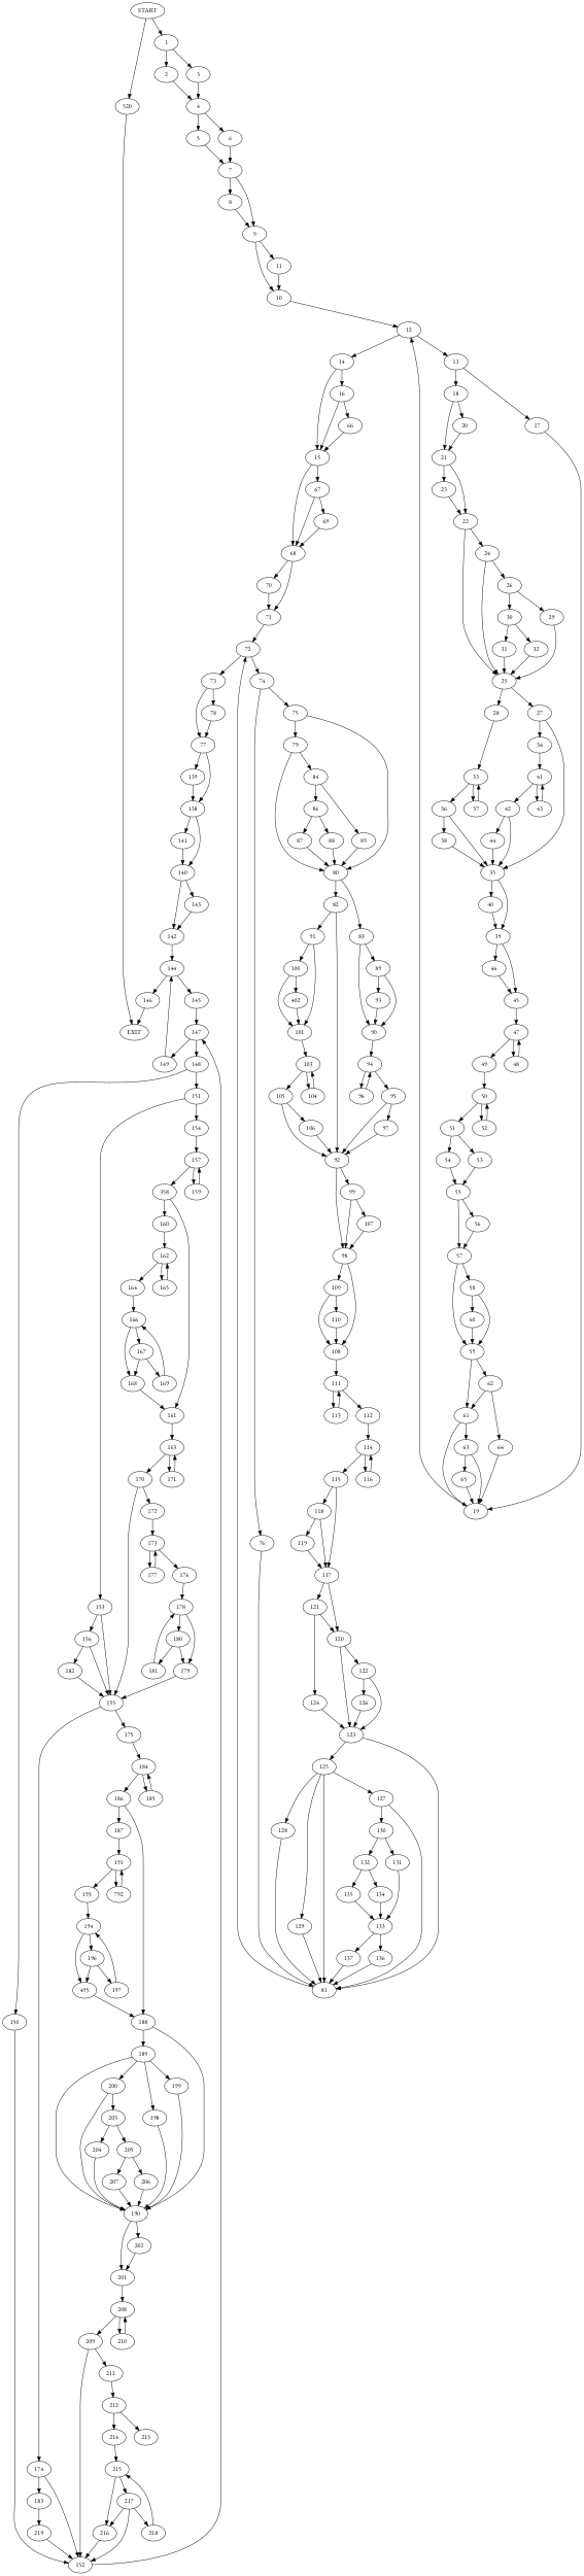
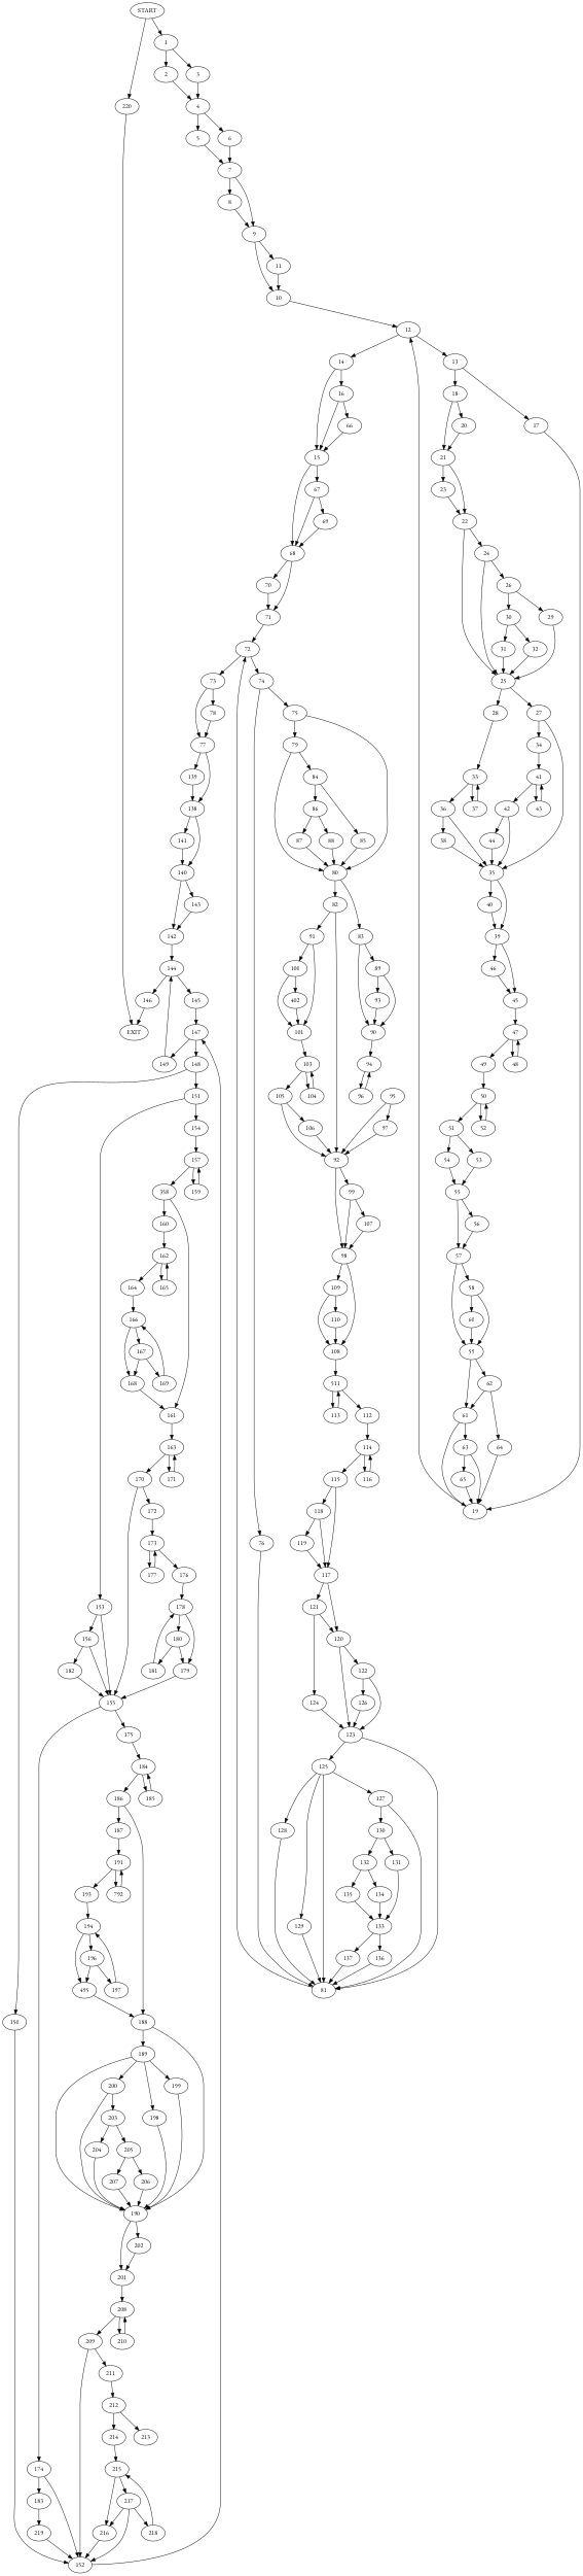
  digraph {
    fontname="EB Garamond"
    node [fontname="EB Garamond"]
    edge [fontname="EB Garamond"]
    n1 [label=START]
    1
-   220 [label=520]
+   220
    2
    3
    n6 [label=EXIT]
    4
    5
    6
    7
    8
    9
    10
    11
    12
    13
    14
    17
    18
    15
    16
    19
    20
    21
    67
    68
    66
    69
    70
    71
    22
    23
    24
    25
    26
    27
    28
    29
    30
    34
    35
    33
    31
    32
    41
    39
    40
    36
    37
    38
    42
    43
    45
    46
    47
    44
    48
    49
    50
    51
    52
    53
    54
    55
    56
    57
    58
    59
    60
    61
    62
    63
    64
    65
    72
    73
    74
    77
    78
    75
    76
    138
    139
    79
    80
    81
    84
    82
    83
    140
    141
    85
    86
    91
    92
    89
    90
    100
    101
    98
    99
    93
    94
    87
    88
    95
    96
    n108 [label=402]
    103
    108
    109
    107
    97
-   111
+   111 [label=511]
    110
    104
    105
    106
    112
    113
    114
    115
    116
    117
    118
    120
    121
    119
    122
    123
    124
    126
    125
    127
    128
    129
    130
    131
    132
    133
    134
    135
    136
    137
    142
    143
    144
    145
    146
    147
    148
    149
    150
    151
    152
    153
    154
    155
    156
    157
    174
    175
    182
    n164 [label=358]
    159
    183
    184
    160
    161
    162
    163
    164
    165
    170
    171
    166
    172
    167
    168
    169
    173
    176
    177
    178
    219
    185
    186
    179
    180
    181
    187
    188
    191
    189
    190
    n196 [label=792]
    193
    198
    199
    200
    201
    202
    203
    208
    194
    n206 [label=495]
    196
    197
    204
    205
    209
    210
    206
    207
    211
    212
    213
    214
    215
    216
    217
    218
    n1 -> 1
    n1 -> 220
    1 -> 2
    1 -> 3
    220 -> n6
    2 -> 4
    3 -> 4
    4 -> 5
    4 -> 6
    5 -> 7
    6 -> 7
    7 -> 8
    7 -> 9
    8 -> 9
    9 -> 10
    9 -> 11
    10 -> 12
    11 -> 10
    12 -> 13
    12 -> 14
    13 -> 17
    13 -> 18
    14 -> 15
    14 -> 16
    17 -> 19
    18 -> 20
    18 -> 21
    15 -> 67
    15 -> 68
    16 -> 15
    16 -> 66
    19 -> 12
    20 -> 21
    21 -> 22
    21 -> 23
    67 -> 68
    67 -> 69
    68 -> 70
    68 -> 71
    66 -> 15
    69 -> 68
    70 -> 71
    71 -> 72
    22 -> 24
    22 -> 25
    23 -> 22
    24 -> 25
    24 -> 26
    25 -> 27
    25 -> 28
    26 -> 29
    26 -> 30
    27 -> 34
    27 -> 35
    28 -> 33
    29 -> 25
    30 -> 31
    30 -> 32
    34 -> 41
    35 -> 39
    35 -> 40
    33 -> 36
    33 -> 37
    31 -> 25
    32 -> 25
    41 -> 42
    41 -> 43
    39 -> 45
    39 -> 46
    40 -> 39
    36 -> 35
    36 -> 38
    37 -> 33
    38 -> 35
    42 -> 35
    42 -> 44
    43 -> 41
    45 -> 47
    46 -> 45
    47 -> 48
    47 -> 49
    44 -> 35
    48 -> 47
    49 -> 50
    50 -> 51
    50 -> 52
    51 -> 53
    51 -> 54
    52 -> 50
    53 -> 55
    54 -> 55
    55 -> 56
    55 -> 57
    56 -> 57
    57 -> 58
    57 -> 59
    58 -> 59
    58 -> 60
    59 -> 61
    59 -> 62
    60 -> 59
    61 -> 19
    61 -> 63
    62 -> 61
    62 -> 64
    63 -> 19
    63 -> 65
    64 -> 19
    65 -> 19
    72 -> 73
    72 -> 74
    73 -> 77
    73 -> 78
    74 -> 75
    74 -> 76
    77 -> 138
    77 -> 139
    78 -> 77
    75 -> 79
    75 -> 80
    76 -> 81
    138 -> 140
    138 -> 141
    139 -> 138
    79 -> 80
    79 -> 84
    80 -> 82
    80 -> 83
    81 -> 72
    84 -> 85
    84 -> 86
    82 -> 91
    82 -> 92
    83 -> 89
    83 -> 90
    140 -> 142
    140 -> 143
    141 -> 140
    85 -> 80
    86 -> 87
    86 -> 88
    91 -> 100
    91 -> 101
    92 -> 98
    92 -> 99
    89 -> 90
    89 -> 93
    90 -> 94
    100 -> 101
    100 -> n108
    101 -> 103
    98 -> 108
    98 -> 109
    99 -> 98
    99 -> 107
    93 -> 90
-   94 -> 95
    94 -> 96
    87 -> 80
    88 -> 80
    95 -> 92
    95 -> 97
    96 -> 94
    n108 -> 101
    103 -> 104
    103 -> 105
    108 -> 111
    109 -> 108
    109 -> 110
    107 -> 98
    97 -> 92
    111 -> 112
    111 -> 113
    110 -> 108
    104 -> 103
    105 -> 92
    105 -> 106
    106 -> 92
    112 -> 114
    113 -> 111
    114 -> 115
    114 -> 116
    115 -> 117
    115 -> 118
    116 -> 114
    117 -> 120
    117 -> 121
    118 -> 117
    118 -> 119
    120 -> 122
    120 -> 123
    121 -> 120
    121 -> 124
    119 -> 117
    122 -> 123
    122 -> 126
    123 -> 81
    123 -> 125
    124 -> 123
    126 -> 123
    125 -> 81
    125 -> 127
    125 -> 128
    125 -> 129
    127 -> 81
    127 -> 130
    128 -> 81
    129 -> 81
    130 -> 131
    130 -> 132
    131 -> 133
    132 -> 134
    132 -> 135
    133 -> 136
    133 -> 137
    134 -> 133
    135 -> 133
    136 -> 81
    137 -> 81
    142 -> 144
    143 -> 142
    144 -> 145
    144 -> 146
    145 -> 147
    146 -> n6
    147 -> 148
    147 -> 149
    148 -> 150
    148 -> 151
    149 -> 144
    150 -> 152
    151 -> 153
    151 -> 154
    152 -> 147
    153 -> 155
    153 -> 156
    154 -> 157
    155 -> 174
    155 -> 175
    156 -> 155
    156 -> 182
    157 -> n164
    157 -> 159
    174 -> 152
    174 -> 183
    175 -> 184
    182 -> 155
    n164 -> 160
    n164 -> 161
    159 -> 157
    183 -> 219
    184 -> 185
    184 -> 186
    160 -> 162
    161 -> 163
    162 -> 164
    162 -> 165
    163 -> 170
    163 -> 171
    164 -> 166
    165 -> 162
    170 -> 155
    170 -> 172
    171 -> 163
    166 -> 167
    166 -> 168
    172 -> 173
    167 -> 168
    167 -> 169
    168 -> 161
    169 -> 166
    173 -> 176
    173 -> 177
    176 -> 178
    177 -> 173
    178 -> 179
    178 -> 180
    219 -> 152
    185 -> 184
    186 -> 187
    186 -> 188
    179 -> 155
    180 -> 179
    180 -> 181
    181 -> 178
    187 -> 191
    188 -> 189
    188 -> 190
    191 -> n196
    191 -> 193
    189 -> 190
    189 -> 198
    189 -> 199
    189 -> 200
    190 -> 201
    190 -> 202
    n196 -> 191
    193 -> 194
    198 -> 190
    199 -> 190
    200 -> 190
    200 -> 203
    201 -> 208
    202 -> 201
    203 -> 204
    203 -> 205
    208 -> 209
    208 -> 210
    194 -> n206
    194 -> 196
    n206 -> 188
    196 -> n206
    196 -> 197
    197 -> 194
    204 -> 190
    205 -> 206
    205 -> 207
    209 -> 152
    209 -> 211
    210 -> 208
    206 -> 190
    207 -> 190
    211 -> 212
    212 -> 213
    212 -> 214
    214 -> 215
    215 -> 216
    215 -> 217
    216 -> 152
    217 -> 152
    217 -> 216
    217 -> 218
    218 -> 215
  }
